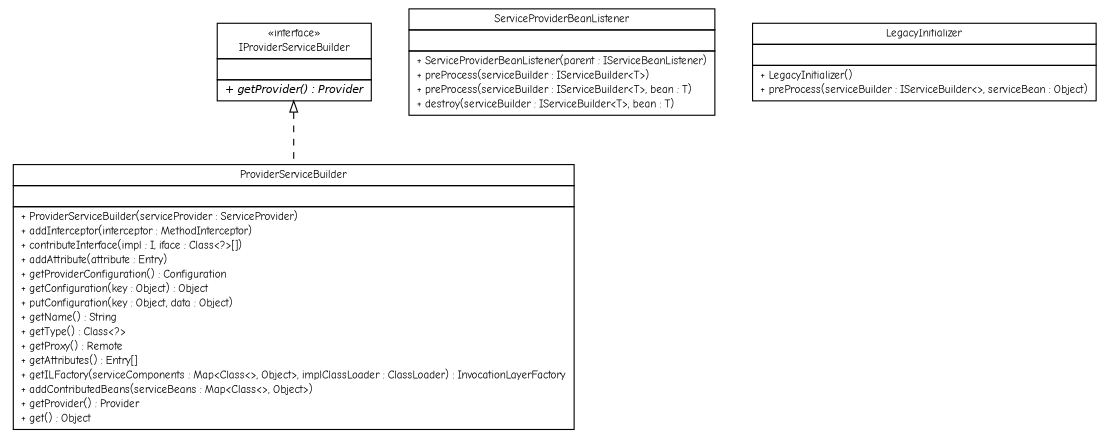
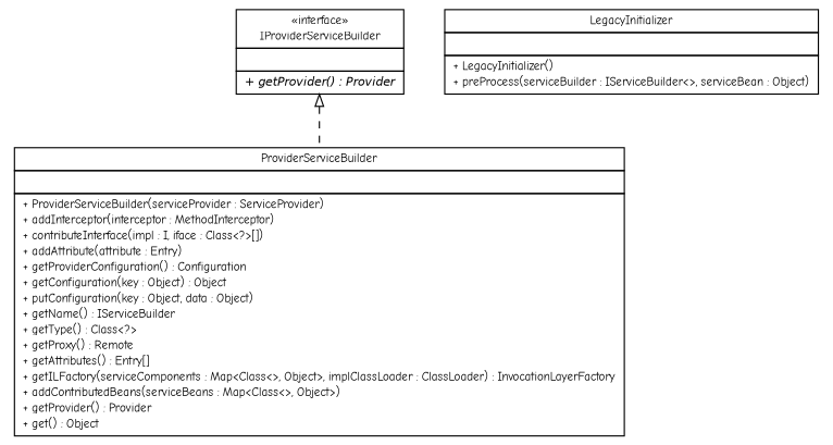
  digraph {
    nodesep=0.25
    ranksep=0.5
    fontname="Comic Neue"
    node [fontcolor=black fontname="Comic Neue" fontsize=10.0 shape=plaintext]
-   n1 [label=<<table title="sorcer.core.provider.container.ProviderServiceBuilder" border="0" cellborder="1" cellspacing="0" cellpadding="2" port="p" href="./ProviderServiceBuilder.html"> 		<tr><td><table border="0" cellspacing="0" cellpadding="1"> <tr><td align="center" balign="center"> ProviderServiceBuilder </td></tr> 		</table></td></tr> 		<tr><td><table border="0" cellspacing="0" cellpadding="1"> <tr><td align="left" balign="left">  </td></tr> 		</table></td></tr> 		<tr><td><table border="0" cellspacing="0" cellpadding="1"> <tr><td align="left" balign="left"> + ProviderServiceBuilder(serviceProvider : ServiceProvider) </td></tr> <tr><td align="left" balign="left"> + addInterceptor(interceptor : MethodInterceptor) </td></tr> <tr><td align="left" balign="left"> + contributeInterface(impl : I, iface : Class&lt;?&gt;[]) </td></tr> <tr><td align="left" balign="left"> + addAttribute(attribute : Entry) </td></tr> <tr><td align="left" balign="left"> + getProviderConfiguration() : Configuration </td></tr> <tr><td align="left" balign="left"> + getConfiguration(key : Object) : Object </td></tr> <tr><td align="left" balign="left"> + putConfiguration(key : Object, data : Object) </td></tr> <tr><td align="left" balign="left"> + getName() : String </td></tr> <tr><td align="left" balign="left"> + getType() : Class&lt;?&gt; </td></tr> <tr><td align="left" balign="left"> + getProxy() : Remote </td></tr> <tr><td align="left" balign="left"> + getAttributes() : Entry[] </td></tr> <tr><td align="left" balign="left"> + getILFactory(serviceComponents : Map&lt;Class&lt;&gt;, Object&gt;, implClassLoader : ClassLoader) : InvocationLayerFactory </td></tr> <tr><td align="left" balign="left"> + addContributedBeans(serviceBeans : Map&lt;Class&lt;&gt;, Object&gt;) </td></tr> <tr><td align="left" balign="left"> + getProvider() : Provider </td></tr> <tr><td align="left" balign="left"> + get() : Object </td></tr> 		</table></td></tr> 		</table>>]
-   n2 [label=<<table title="sorcer.core.provider.container.ServiceProviderBeanListener" border="0" cellborder="1" cellspacing="0" cellpadding="2" port="p" href="./ServiceProviderBeanListener.html"> 		<tr><td><table border="0" cellspacing="0" cellpadding="1"> <tr><td align="center" balign="center"> ServiceProviderBeanListener </td></tr> 		</table></td></tr> 		<tr><td><table border="0" cellspacing="0" cellpadding="1"> <tr><td align="left" balign="left">  </td></tr> 		</table></td></tr> 		<tr><td><table border="0" cellspacing="0" cellpadding="1"> <tr><td align="left" balign="left"> + ServiceProviderBeanListener(parent : IServiceBeanListener) </td></tr> <tr><td align="left" balign="left"> + preProcess(serviceBuilder : IServiceBuilder&lt;T&gt;) </td></tr> <tr><td align="left" balign="left"> + preProcess(serviceBuilder : IServiceBuilder&lt;T&gt;, bean : T) </td></tr> <tr><td align="left" balign="left"> + destroy(serviceBuilder : IServiceBuilder&lt;T&gt;, bean : T) </td></tr> 		</table></td></tr> 		</table>>]
+   n1 [label=<<table title="sorcer.core.provider.container.ProviderServiceBuilder" border="0" cellborder="1" cellspacing="0" cellpadding="2" port="p" href="./ProviderServiceBuilder.html"> 		<tr><td><table border="0" cellspacing="0" cellpadding="1"> <tr><td align="center" balign="center"> ProviderServiceBuilder </td></tr> 		</table></td></tr> 		<tr><td><table border="0" cellspacing="0" cellpadding="1"> <tr><td align="left" balign="left">  </td></tr> 		</table></td></tr> 		<tr><td><table border="0" cellspacing="0" cellpadding="1"> <tr><td align="left" balign="left"> + ProviderServiceBuilder(serviceProvider : ServiceProvider) </td></tr> <tr><td align="left" balign="left"> + addInterceptor(interceptor : MethodInterceptor) </td></tr> <tr><td align="left" balign="left"> + contributeInterface(impl : I, iface : Class&lt;?&gt;[]) </td></tr> <tr><td align="left" balign="left"> + addAttribute(attribute : Entry) </td></tr> <tr><td align="left" balign="left"> + getProviderConfiguration() : Configuration </td></tr> <tr><td align="left" balign="left"> + getConfiguration(key : Object) : Object </td></tr> <tr><td align="left" balign="left"> + putConfiguration(key : Object, data : Object) </td></tr> <tr><td align="left" balign="left"> + getName() : IServiceBuilder </td></tr> <tr><td align="left" balign="left"> + getType() : Class&lt;?&gt; </td></tr> <tr><td align="left" balign="left"> + getProxy() : Remote </td></tr> <tr><td align="left" balign="left"> + getAttributes() : Entry[] </td></tr> <tr><td align="left" balign="left"> + getILFactory(serviceComponents : Map&lt;Class&lt;&gt;, Object&gt;, implClassLoader : ClassLoader) : InvocationLayerFactory </td></tr> <tr><td align="left" balign="left"> + addContributedBeans(serviceBeans : Map&lt;Class&lt;&gt;, Object&gt;) </td></tr> <tr><td align="left" balign="left"> + getProvider() : Provider </td></tr> <tr><td align="left" balign="left"> + get() : Object </td></tr> 		</table></td></tr> 		</table>>]
    n3 [label=<<table title="sorcer.core.provider.container.LegacyInitializer" border="0" cellborder="1" cellspacing="0" cellpadding="2" port="p" href="./LegacyInitializer.html"> 		<tr><td><table border="0" cellspacing="0" cellpadding="1"> <tr><td align="center" balign="center"> LegacyInitializer </td></tr> 		</table></td></tr> 		<tr><td><table border="0" cellspacing="0" cellpadding="1"> <tr><td align="left" balign="left">  </td></tr> 		</table></td></tr> 		<tr><td><table border="0" cellspacing="0" cellpadding="1"> <tr><td align="left" balign="left"> + LegacyInitializer() </td></tr> <tr><td align="left" balign="left"> + preProcess(serviceBuilder : IServiceBuilder&lt;&gt;, serviceBean : Object) </td></tr> 		</table></td></tr> 		</table>>]
    n4 [label=<<table title="sorcer.core.provider.container.IProviderServiceBuilder" border="0" cellborder="1" cellspacing="0" cellpadding="2" port="p" href="./IProviderServiceBuilder.html"> 		<tr><td><table border="0" cellspacing="0" cellpadding="1"> <tr><td align="center" balign="center"> &#171;interface&#187; </td></tr> <tr><td align="center" balign="center"> IProviderServiceBuilder </td></tr> 		</table></td></tr> 		<tr><td><table border="0" cellspacing="0" cellpadding="1"> <tr><td align="left" balign="left">  </td></tr> 		</table></td></tr> 		<tr><td><table border="0" cellspacing="0" cellpadding="1"> <tr><td align="left" balign="left"><font face="Helvetica-Oblique" point-size="10.0"> + getProvider() : Provider </font></td></tr> 		</table></td></tr> 		</table>>]
    n4 -> n1 [arrowtail=empty dir=back fontname="Comic Neue" fontsize=10 headport=p labelfontname=Helvetica labelfontsize=10 style=dashed tailport=p]
  }
